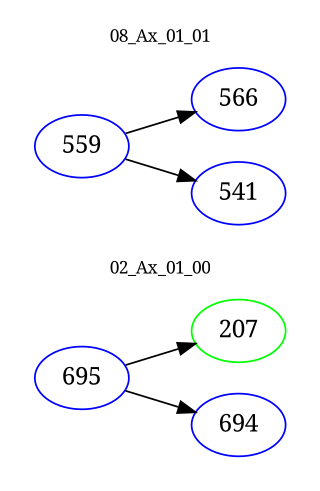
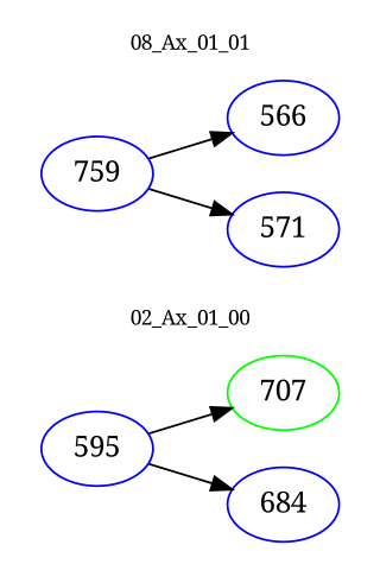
  digraph {
    fontname="Noto Serif"
    rankdir=LR
    node [color=blue fontname="Noto Serif"]
    edge [color=black fontname="Noto Serif"]
-   n1 [label=695]
-   n2 [label=694]
-   n3 [color=green label=207]
-   n4 [label=559]
-   n5 [label=541]
+   n1 [label=595]
+   n2 [label=684]
+   n3 [color=green label=707]
+   n4 [label=759]
+   n5 [label=571]
    n6 [label=566]
    subgraph cluster_1 {
      color=white
      fontsize=10
      label="02_Ax_01_00"
      n1
      n2
      n3
    }
    subgraph cluster_2 {
      color=white
      fontsize=10
      label="08_Ax_01_01"
      n4
      n5
      n6
    }
    n1 -> n2
    n1 -> n3
    n4 -> n5
    n4 -> n6
  }
